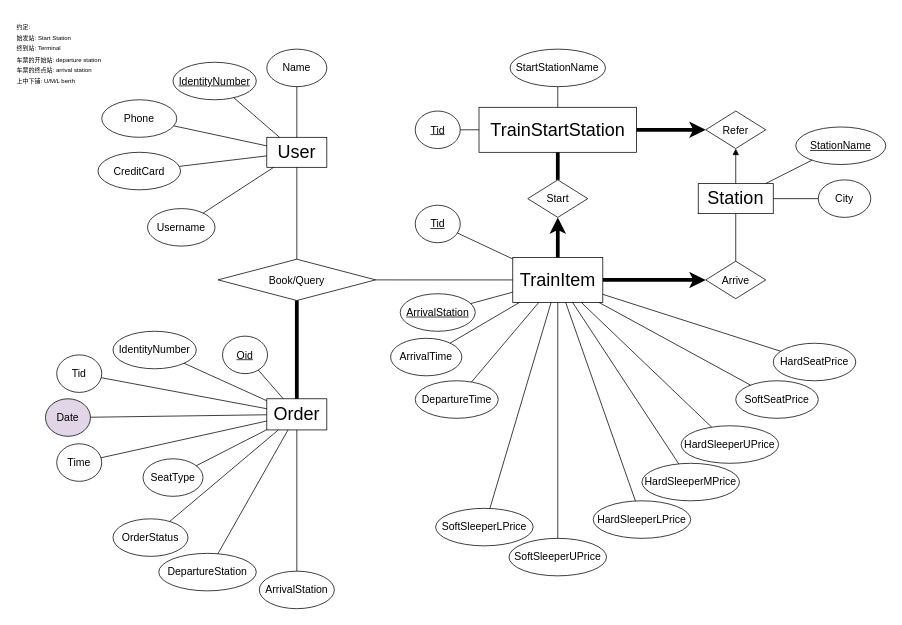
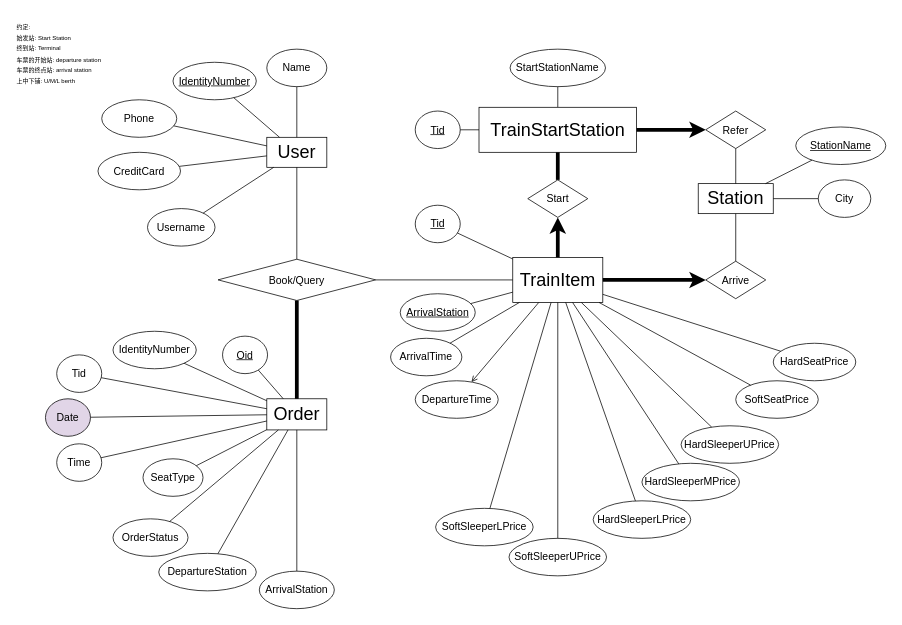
  <mxCell id="0" />
  <mxCell id="1" parent="0" />
  <mxCell id="2" value="&lt;span style=&quot;font-size: 24px&quot;&gt;TrainItem&lt;/span&gt;" style="rounded=0;whiteSpace=wrap;html=1;" parent="1" vertex="1"><mxGeometry x="682.82" y="342.62" width="120" height="60" as="geometry" /></mxCell>
  <mxCell id="3" value="&lt;span style=&quot;font-size: 24px&quot;&gt;Station&lt;/span&gt;" style="rounded=0;whiteSpace=wrap;html=1;" parent="1" vertex="1"><mxGeometry x="930" y="244.25" width="100" height="40" as="geometry" /></mxCell>
  <mxCell id="4" value="&lt;font style=&quot;font-size: 24px&quot;&gt;User&lt;/font&gt;" style="rounded=0;whiteSpace=wrap;html=1;" parent="1" vertex="1"><mxGeometry x="355" y="182.5" width="80" height="40" as="geometry" /></mxCell>
  <mxCell id="5" value="&lt;font style=&quot;font-size: 24px&quot;&gt;Order&lt;/font&gt;" style="rounded=0;whiteSpace=wrap;html=1;" parent="1" vertex="1"><mxGeometry x="355" y="531" width="80" height="41.5" as="geometry" /></mxCell>
  <mxCell id="6" value="&lt;font style=&quot;font-size: 14px&quot;&gt;Name&lt;/font&gt;" style="ellipse;whiteSpace=wrap;html=1;" parent="1" vertex="1"><mxGeometry x="355" y="65" width="80" height="50" as="geometry" /></mxCell>
  <mxCell id="7" value="" style="endArrow=none;html=1;" parent="1" source="6" target="4" edge="1"><mxGeometry width="50" height="50" relative="1" as="geometry"><mxPoint x="-189" y="485" as="sourcePoint" /><mxPoint x="-139" y="435" as="targetPoint" /></mxGeometry></mxCell>
  <mxCell id="8" value="&lt;span style=&quot;font-size: 14px&quot;&gt;&lt;u&gt;IdentityNumber&lt;/u&gt;&lt;br&gt;&lt;/span&gt;" style="ellipse;whiteSpace=wrap;html=1;" parent="1" vertex="1"><mxGeometry x="230" y="82.5" width="111" height="50" as="geometry" /></mxCell>
  <mxCell id="9" value="" style="endArrow=none;html=1;" parent="1" source="8" target="4" edge="1"><mxGeometry width="50" height="50" relative="1" as="geometry"><mxPoint x="-159" y="485" as="sourcePoint" /><mxPoint x="-109" y="435" as="targetPoint" /></mxGeometry></mxCell>
  <mxCell id="10" value="&lt;span style=&quot;font-size: 14px&quot;&gt;Phone&lt;/span&gt;" style="ellipse;whiteSpace=wrap;html=1;" parent="1" vertex="1"><mxGeometry x="135" y="132.5" width="100" height="50" as="geometry" /></mxCell>
  <mxCell id="11" value="&lt;span style=&quot;font-size: 14px&quot;&gt;CreditCard&lt;br&gt;&lt;/span&gt;" style="ellipse;whiteSpace=wrap;html=1;" parent="1" vertex="1"><mxGeometry x="130" y="202.5" width="110" height="50" as="geometry" /></mxCell>
  <mxCell id="12" value="&lt;span style=&quot;font-size: 14px&quot;&gt;Username&lt;br&gt;&lt;/span&gt;" style="ellipse;whiteSpace=wrap;html=1;" parent="1" vertex="1"><mxGeometry x="196" y="277.5" width="90" height="50" as="geometry" /></mxCell>
  <mxCell id="13" value="" style="endArrow=none;html=1;" parent="1" source="10" target="4" edge="1"><mxGeometry width="50" height="50" relative="1" as="geometry"><mxPoint x="-49" y="485" as="sourcePoint" /><mxPoint x="1" y="435" as="targetPoint" /></mxGeometry></mxCell>
  <mxCell id="14" value="" style="endArrow=none;html=1;" parent="1" source="11" target="4" edge="1"><mxGeometry width="50" height="50" relative="1" as="geometry"><mxPoint x="21" y="485" as="sourcePoint" /><mxPoint x="71" y="435" as="targetPoint" /></mxGeometry></mxCell>
  <mxCell id="15" value="" style="endArrow=none;html=1;" parent="1" source="12" target="4" edge="1"><mxGeometry width="50" height="50" relative="1" as="geometry"><mxPoint x="105" y="485" as="sourcePoint" /><mxPoint x="155" y="435" as="targetPoint" /></mxGeometry></mxCell>
  <mxCell id="16" value="&lt;font style=&quot;font-size: 14px&quot;&gt;Arrive&lt;/font&gt;" style="rhombus;whiteSpace=wrap;html=1;" parent="1" vertex="1"><mxGeometry x="940" y="347.62" width="80" height="50" as="geometry" /></mxCell>
  <mxCell id="17" value="" style="endArrow=none;html=1;fillColor=#f8cecc;strokeWidth=5;startArrow=classic;startFill=1;" parent="1" source="16" target="2" edge="1"><mxGeometry width="50" height="50" relative="1" as="geometry"><mxPoint x="772.82" y="520.5" as="sourcePoint" /><mxPoint x="952.82" y="510.5" as="targetPoint" /></mxGeometry></mxCell>
  <mxCell id="18" value="" style="endArrow=none;html=1;" parent="1" source="3" target="16" edge="1"><mxGeometry width="50" height="50" relative="1" as="geometry"><mxPoint x="1035" y="200.75" as="sourcePoint" /><mxPoint x="1085" y="150.75" as="targetPoint" /></mxGeometry></mxCell>
  <mxCell id="19" value="&lt;span style=&quot;font-size: 14px&quot;&gt;&lt;u&gt;StationName&lt;/u&gt;&lt;br&gt;&lt;/span&gt;" style="ellipse;whiteSpace=wrap;html=1;" parent="1" vertex="1"><mxGeometry x="1060" y="168.75" width="120" height="50" as="geometry" /></mxCell>
  <mxCell id="20" value="&lt;span style=&quot;font-size: 14px&quot;&gt;City&lt;br&gt;&lt;/span&gt;" style="ellipse;whiteSpace=wrap;html=1;" parent="1" vertex="1"><mxGeometry x="1090" y="239.25" width="70" height="50" as="geometry" /></mxCell>
  <mxCell id="21" value="" style="endArrow=none;html=1;" parent="1" source="19" target="3" edge="1"><mxGeometry width="50" height="50" relative="1" as="geometry"><mxPoint x="985" y="290.75" as="sourcePoint" /><mxPoint x="1035" y="240.75" as="targetPoint" /></mxGeometry></mxCell>
  <mxCell id="22" value="" style="endArrow=none;html=1;" parent="1" source="20" target="3" edge="1"><mxGeometry width="50" height="50" relative="1" as="geometry"><mxPoint x="1135" y="280.75" as="sourcePoint" /><mxPoint x="1185" y="230.75" as="targetPoint" /></mxGeometry></mxCell>
  <mxCell id="23" value="&lt;span style=&quot;font-size: 14px&quot;&gt;HardSeatPrice&lt;br&gt;&lt;/span&gt;" style="ellipse;whiteSpace=wrap;html=1;" parent="1" vertex="1"><mxGeometry x="1030" y="457" width="110" height="50" as="geometry" /></mxCell>
  <mxCell id="24" value="&lt;span style=&quot;font-size: 14px&quot;&gt;Book/Query&lt;br&gt;&lt;/span&gt;" style="rhombus;whiteSpace=wrap;html=1;" parent="1" vertex="1"><mxGeometry x="290" y="345" width="210" height="55" as="geometry" /></mxCell>
  <mxCell id="25" value="" style="endArrow=none;html=1;" parent="1" source="4" target="24" edge="1"><mxGeometry width="50" height="50" relative="1" as="geometry"><mxPoint x="261" y="412.5" as="sourcePoint" /><mxPoint x="251" y="362.5" as="targetPoint" /></mxGeometry></mxCell>
  <mxCell id="26" value="" style="endArrow=none;html=1;" parent="1" source="24" target="2" edge="1"><mxGeometry width="50" height="50" relative="1" as="geometry"><mxPoint x="620" y="453.75" as="sourcePoint" /><mxPoint x="620" y="413.75" as="targetPoint" /></mxGeometry></mxCell>
  <mxCell id="27" value="&lt;span style=&quot;font-size: 14px&quot;&gt;&lt;u&gt;Oid&lt;/u&gt;&lt;/span&gt;" style="ellipse;whiteSpace=wrap;html=1;" parent="1" vertex="1"><mxGeometry x="296" y="447.5" width="60" height="50" as="geometry" /></mxCell>
  <mxCell id="28" value="&lt;span style=&quot;font-size: 14px&quot;&gt;Tid&lt;/span&gt;" style="ellipse;whiteSpace=wrap;html=1;" parent="1" vertex="1"><mxGeometry x="75" y="472.5" width="60" height="50" as="geometry" /></mxCell>
  <mxCell id="29" value="&lt;span style=&quot;font-size: 14px&quot;&gt;Date&lt;/span&gt;" style="ellipse;whiteSpace=wrap;html=1;fillColor=#e1d5e7;" parent="1" vertex="1"><mxGeometry x="60" y="531" width="60" height="50" as="geometry" /></mxCell>
  <mxCell id="30" value="&lt;span style=&quot;font-size: 14px&quot;&gt;Time&lt;/span&gt;" style="ellipse;whiteSpace=wrap;html=1;" parent="1" vertex="1"><mxGeometry x="75" y="591" width="60" height="50" as="geometry" /></mxCell>
  <mxCell id="31" value="&lt;span style=&quot;font-size: 14px&quot;&gt;DepartureStation&lt;br&gt;&lt;/span&gt;" style="ellipse;whiteSpace=wrap;html=1;" parent="1" vertex="1"><mxGeometry x="211" y="737" width="130" height="50" as="geometry" /></mxCell>
  <mxCell id="32" value="&lt;span style=&quot;font-size: 14px&quot;&gt;ArrivalStation&lt;/span&gt;" style="ellipse;whiteSpace=wrap;html=1;" parent="1" vertex="1"><mxGeometry x="345" y="760.75" width="100" height="50" as="geometry" /></mxCell>
  <mxCell id="33" value="&lt;span style=&quot;font-size: 14px&quot;&gt;SeatType&lt;br&gt;&lt;/span&gt;" style="ellipse;whiteSpace=wrap;html=1;" parent="1" vertex="1"><mxGeometry x="190" y="611" width="80" height="50" as="geometry" /></mxCell>
  <mxCell id="34" value="&lt;span style=&quot;font-size: 14px&quot;&gt;OrderStatus&lt;br&gt;&lt;/span&gt;" style="ellipse;whiteSpace=wrap;html=1;" parent="1" vertex="1"><mxGeometry x="150" y="691" width="100" height="50" as="geometry" /></mxCell>
  <mxCell id="35" value="&lt;span style=&quot;font-size: 14px&quot;&gt;&lt;u&gt;Tid&lt;/u&gt;&lt;/span&gt;" style="ellipse;whiteSpace=wrap;html=1;" parent="1" vertex="1"><mxGeometry x="552.82" y="273" width="60" height="50" as="geometry" /></mxCell>
  <mxCell id="36" value="" style="endArrow=none;html=1;" parent="1" source="28" target="5" edge="1"><mxGeometry width="50" height="50" relative="1" as="geometry"><mxPoint x="120" y="630" as="sourcePoint" /><mxPoint x="170" y="580" as="targetPoint" /></mxGeometry></mxCell>
  <mxCell id="37" value="" style="endArrow=none;html=1;" parent="1" source="5" target="29" edge="1"><mxGeometry width="50" height="50" relative="1" as="geometry"><mxPoint x="250" y="560" as="sourcePoint" /><mxPoint x="190" y="630" as="targetPoint" /></mxGeometry></mxCell>
  <mxCell id="38" value="" style="endArrow=none;html=1;" parent="1" source="30" target="5" edge="1"><mxGeometry width="50" height="50" relative="1" as="geometry"><mxPoint x="270" y="630" as="sourcePoint" /><mxPoint x="320" y="580" as="targetPoint" /></mxGeometry></mxCell>
  <mxCell id="39" value="" style="endArrow=none;html=1;" parent="1" source="5" target="33" edge="1"><mxGeometry width="50" height="50" relative="1" as="geometry"><mxPoint x="285" y="590" as="sourcePoint" /><mxPoint x="335" y="540" as="targetPoint" /></mxGeometry></mxCell>
  <mxCell id="40" value="" style="endArrow=none;html=1;" parent="1" source="5" target="34" edge="1"><mxGeometry width="50" height="50" relative="1" as="geometry"><mxPoint x="285" y="570" as="sourcePoint" /><mxPoint x="360.719" y="600.776" as="targetPoint" /></mxGeometry></mxCell>
  <mxCell id="41" value="" style="endArrow=none;html=1;" parent="1" source="5" target="32" edge="1"><mxGeometry width="50" height="50" relative="1" as="geometry"><mxPoint x="260" y="570" as="sourcePoint" /><mxPoint x="310" y="520" as="targetPoint" /></mxGeometry></mxCell>
  <mxCell id="42" value="" style="endArrow=none;html=1;" parent="1" source="5" target="27" edge="1"><mxGeometry width="50" height="50" relative="1" as="geometry"><mxPoint x="140" y="600" as="sourcePoint" /><mxPoint x="190" y="550" as="targetPoint" /></mxGeometry></mxCell>
  <mxCell id="43" value="" style="endArrow=none;html=1;" parent="1" source="31" target="5" edge="1"><mxGeometry width="50" height="50" relative="1" as="geometry"><mxPoint x="150" y="590" as="sourcePoint" /><mxPoint x="200" y="590" as="targetPoint" /></mxGeometry></mxCell>
  <mxCell id="44" value="&lt;span style=&quot;font-size: 14px&quot;&gt;StartStationName&lt;/span&gt;&lt;span style=&quot;font-size: 14px&quot;&gt;&lt;br&gt;&lt;/span&gt;" style="ellipse;whiteSpace=wrap;html=1;" parent="1" vertex="1"><mxGeometry x="679.23" y="65" width="127.18" height="50" as="geometry" /></mxCell>
  <mxCell id="45" value="&lt;span style=&quot;font-size: 14px&quot;&gt;&lt;u&gt;ArrivalStation&lt;/u&gt;&lt;/span&gt;" style="ellipse;whiteSpace=wrap;html=1;" parent="1" vertex="1"><mxGeometry x="532.82" y="391" width="100" height="50" as="geometry" /></mxCell>
  <mxCell id="46" value="&lt;span style=&quot;font-size: 14px&quot;&gt;DepartureTime&lt;br&gt;&lt;/span&gt;" style="ellipse;whiteSpace=wrap;html=1;" parent="1" vertex="1"><mxGeometry x="552.82" y="507" width="110.63" height="50" as="geometry" /></mxCell>
  <mxCell id="47" value="&lt;span style=&quot;font-size: 14px&quot;&gt;ArrivalTime&lt;br&gt;&lt;/span&gt;" style="ellipse;whiteSpace=wrap;html=1;" parent="1" vertex="1"><mxGeometry x="520" y="450.37" width="95" height="50" as="geometry" /></mxCell>
  <mxCell id="48" value="" style="endArrow=none;html=1;" parent="1" source="70" target="44" edge="1"><mxGeometry width="50" height="50" relative="1" as="geometry"><mxPoint x="812.82" y="319.25" as="sourcePoint" /><mxPoint x="862.82" y="269.25" as="targetPoint" /></mxGeometry></mxCell>
- <mxCell id="49" value="" style="endArrow=none;html=1;" parent="1" source="2" target="46" edge="1"><mxGeometry width="50" height="50" relative="1" as="geometry"><mxPoint x="792.82" y="372.62" as="sourcePoint" /><mxPoint x="867.82" y="387.62" as="targetPoint" /></mxGeometry></mxCell>
+ <mxCell id="49" value="" style="endArrow=open;html=1;" parent="1" source="2" target="46" edge="1"><mxGeometry width="50" height="50" relative="1" as="geometry"><mxPoint x="792.82" y="372.62" as="sourcePoint" /><mxPoint x="867.82" y="387.62" as="targetPoint" /></mxGeometry></mxCell>
  <mxCell id="50" value="" style="endArrow=none;html=1;" parent="1" source="45" target="2" edge="1"><mxGeometry width="50" height="50" relative="1" as="geometry"><mxPoint x="742.82" y="442.62" as="sourcePoint" /><mxPoint x="792.82" y="392.62" as="targetPoint" /></mxGeometry></mxCell>
  <mxCell id="51" value="" style="endArrow=none;html=1;" parent="1" source="2" target="47" edge="1"><mxGeometry width="50" height="50" relative="1" as="geometry"><mxPoint x="732.82" y="352.62" as="sourcePoint" /><mxPoint x="782.82" y="302.62" as="targetPoint" /></mxGeometry></mxCell>
  <mxCell id="52" value="" style="endArrow=none;html=1;" parent="1" source="35" target="2" edge="1"><mxGeometry width="50" height="50" relative="1" as="geometry"><mxPoint x="662.82" y="396.75" as="sourcePoint" /><mxPoint x="712.82" y="346.75" as="targetPoint" /></mxGeometry></mxCell>
  <mxCell id="53" value="" style="endArrow=none;html=1;strokeColor=#000000;fillColor=#000000;strokeWidth=5;" parent="1" source="5" target="24" edge="1"><mxGeometry width="50" height="50" relative="1" as="geometry"><mxPoint x="380" y="512.5" as="sourcePoint" /><mxPoint x="430" y="462.5" as="targetPoint" /></mxGeometry></mxCell>
  <mxCell id="54" value="" style="endArrow=none;html=1;" parent="1" source="2" target="23" edge="1"><mxGeometry width="50" height="50" relative="1" as="geometry"><mxPoint x="922.82" y="390.37" as="sourcePoint" /><mxPoint x="972.82" y="340.37" as="targetPoint" /></mxGeometry></mxCell>
  <mxCell id="55" value="&lt;font style=&quot;font-size: 8px&quot;&gt;约定:&lt;br&gt;始发站: Start Station&lt;br&gt;终到站: Terminal&lt;br&gt;车票的开始站: departure station&lt;br&gt;车票的终点站: arrival station&lt;br&gt;上中下铺: U/M/L berth&lt;/font&gt;" style="text;html=1;align=left;verticalAlign=middle;resizable=0;points=[];autosize=1;" parent="1" vertex="1"><mxGeometry y="20" width="130" height="100" as="geometry" x="20" /></mxCell>
  <mxCell id="56" value="&lt;span style=&quot;font-size: 14px&quot;&gt;SoftSeatPrice&lt;br&gt;&lt;/span&gt;" style="ellipse;whiteSpace=wrap;html=1;" parent="1" vertex="1"><mxGeometry x="980" y="507" width="110" height="50" as="geometry" /></mxCell>
  <mxCell id="57" value="" style="endArrow=none;html=1;" parent="1" source="2" target="56" edge="1"><mxGeometry width="50" height="50" relative="1" as="geometry"><mxPoint x="812.82" y="381.532" as="sourcePoint" /><mxPoint x="882.855" y="380.261" as="targetPoint" /></mxGeometry></mxCell>
  <mxCell id="58" value="&lt;span style=&quot;font-size: 14px&quot;&gt;HardSleeperUPrice&lt;br&gt;&lt;/span&gt;" style="ellipse;whiteSpace=wrap;html=1;" parent="1" vertex="1"><mxGeometry x="907.18" y="567" width="130" height="50" as="geometry" /></mxCell>
  <mxCell id="59" value="" style="endArrow=none;html=1;" parent="1" source="2" target="58" edge="1"><mxGeometry width="50" height="50" relative="1" as="geometry"><mxPoint x="782.82" y="450.374" as="sourcePoint" /><mxPoint x="862.855" y="434.021" as="targetPoint" /></mxGeometry></mxCell>
  <mxCell id="60" value="&lt;span style=&quot;font-size: 14px&quot;&gt;HardSleeperMPrice&lt;br&gt;&lt;/span&gt;" style="ellipse;whiteSpace=wrap;html=1;" parent="1" vertex="1"><mxGeometry x="855" y="617" width="130" height="50" as="geometry" /></mxCell>
  <mxCell id="61" value="" style="endArrow=none;html=1;" parent="1" source="2" target="60" edge="1"><mxGeometry width="50" height="50" relative="1" as="geometry"><mxPoint x="802.82" y="440.366" as="sourcePoint" /><mxPoint x="862.855" y="491.441" as="targetPoint" /></mxGeometry></mxCell>
  <mxCell id="62" value="&lt;span style=&quot;font-size: 14px&quot;&gt;HardSleeperLPrice&lt;br&gt;&lt;/span&gt;" style="ellipse;whiteSpace=wrap;html=1;" parent="1" vertex="1"><mxGeometry x="790" y="667" width="130" height="50" as="geometry" /></mxCell>
  <mxCell id="63" value="" style="endArrow=none;html=1;" parent="1" source="2" target="62" edge="1"><mxGeometry width="50" height="50" relative="1" as="geometry"><mxPoint x="802.82" y="499.446" as="sourcePoint" /><mxPoint x="862.855" y="550.521" as="targetPoint" /></mxGeometry></mxCell>
  <mxCell id="64" value="&lt;span style=&quot;font-size: 14px&quot;&gt;SoftSleeperUPrice&lt;br&gt;&lt;/span&gt;" style="ellipse;whiteSpace=wrap;html=1;" parent="1" vertex="1"><mxGeometry x="677.82" y="717" width="130" height="50" as="geometry" /></mxCell>
  <mxCell id="65" value="&lt;span style=&quot;font-size: 14px&quot;&gt;SoftSleeperLPrice&lt;br&gt;&lt;/span&gt;" style="ellipse;whiteSpace=wrap;html=1;" parent="1" vertex="1"><mxGeometry x="580" y="677" width="130" height="50" as="geometry" /></mxCell>
  <mxCell id="66" value="" style="endArrow=none;html=1;" parent="1" source="2" target="64" edge="1"><mxGeometry width="50" height="50" relative="1" as="geometry"><mxPoint x="812.82" y="412.091" as="sourcePoint" /><mxPoint x="1077.703" y="542.2" as="targetPoint" /></mxGeometry></mxCell>
  <mxCell id="67" value="" style="endArrow=none;html=1;" parent="1" source="2" target="65" edge="1"><mxGeometry width="50" height="50" relative="1" as="geometry"><mxPoint x="789.3" y="412.62" as="sourcePoint" /><mxPoint x="1090.289" y="660.143" as="targetPoint" /></mxGeometry></mxCell>
  <mxCell id="68" value="&lt;span style=&quot;font-size: 14px&quot;&gt;IdentityNumber&lt;br&gt;&lt;/span&gt;" style="ellipse;whiteSpace=wrap;html=1;" parent="1" vertex="1"><mxGeometry x="150" y="441" width="111" height="50" as="geometry" /></mxCell>
  <mxCell id="69" value="" style="endArrow=none;html=1;" parent="1" source="5" target="68" edge="1"><mxGeometry width="50" height="50" relative="1" as="geometry"><mxPoint x="386.486" y="541" as="sourcePoint" /><mxPoint x="338.839" y="487.6" as="targetPoint" /></mxGeometry></mxCell>
  <mxCell id="70" value="&lt;span style=&quot;font-size: 24px&quot;&gt;TrainStartStation&lt;/span&gt;" style="rounded=0;whiteSpace=wrap;html=1;" parent="1" vertex="1"><mxGeometry x="637.82" y="142.5" width="210" height="60" as="geometry" /></mxCell>
  <mxCell id="71" value="&lt;span style=&quot;font-size: 14px&quot;&gt;&lt;u&gt;Tid&lt;/u&gt;&lt;/span&gt;" style="ellipse;whiteSpace=wrap;html=1;" parent="1" vertex="1"><mxGeometry x="552.82" y="147.5" width="60" height="50" as="geometry" /></mxCell>
  <mxCell id="72" value="" style="endArrow=none;html=1;" parent="1" source="71" target="70" edge="1"><mxGeometry width="50" height="50" relative="1" as="geometry"><mxPoint x="630.491" y="290.623" as="sourcePoint" /><mxPoint x="711.391" y="349.25" as="targetPoint" /></mxGeometry></mxCell>
  <mxCell id="73" value="&lt;font style=&quot;font-size: 14px&quot;&gt;Start&lt;/font&gt;" style="rhombus;whiteSpace=wrap;html=1;" parent="1" vertex="1"><mxGeometry x="702.82" y="239.25" width="80" height="50" as="geometry" /></mxCell>
  <mxCell id="74" value="" style="endArrow=none;html=1;strokeWidth=5;fillColor=#ffe6cc;" parent="1" source="73" target="70" edge="1"><mxGeometry width="50" height="50" relative="1" as="geometry"><mxPoint x="617.389" y="142.224" as="sourcePoint" /><mxPoint x="662.82" y="148.625" as="targetPoint" /></mxGeometry></mxCell>
  <mxCell id="75" value="" style="endArrow=classic;html=1;strokeWidth=5;startArrow=none;startFill=0;endFill=1;fillColor=#ffe6cc;" parent="1" source="2" target="73" edge="1"><mxGeometry width="50" height="50" relative="1" as="geometry"><mxPoint x="752.82" y="243" as="sourcePoint" /><mxPoint x="752.82" y="188.5" as="targetPoint" /></mxGeometry></mxCell>
  <mxCell id="76" value="&lt;font style=&quot;font-size: 14px&quot;&gt;Refer&lt;/font&gt;" style="rhombus;whiteSpace=wrap;html=1;" parent="1" vertex="1"><mxGeometry x="940" y="147.5" width="80" height="50" as="geometry" /></mxCell>
- <mxCell id="77" value="" style="endArrow=block;html=1;" parent="1" source="3" target="76" edge="1"><mxGeometry width="50" height="50" relative="1" as="geometry"><mxPoint x="1091.589" y="251.706" as="sourcePoint" /><mxPoint x="1029.716" y="283" as="targetPoint" /></mxGeometry></mxCell>
+ <mxCell id="77" value="" style="endArrow=none;html=1;" parent="1" source="3" target="76" edge="1"><mxGeometry width="50" height="50" relative="1" as="geometry"><mxPoint x="1091.589" y="251.706" as="sourcePoint" /><mxPoint x="1029.716" y="283" as="targetPoint" /></mxGeometry></mxCell>
  <mxCell id="78" value="" style="endArrow=none;html=1;fillColor=#f8cecc;startArrow=classic;startFill=1;strokeWidth=5;" parent="1" source="76" target="70" edge="1"><mxGeometry width="50" height="50" relative="1" as="geometry"><mxPoint x="990" y="283" as="sourcePoint" /><mxPoint x="990" y="202.5" as="targetPoint" /></mxGeometry></mxCell>
